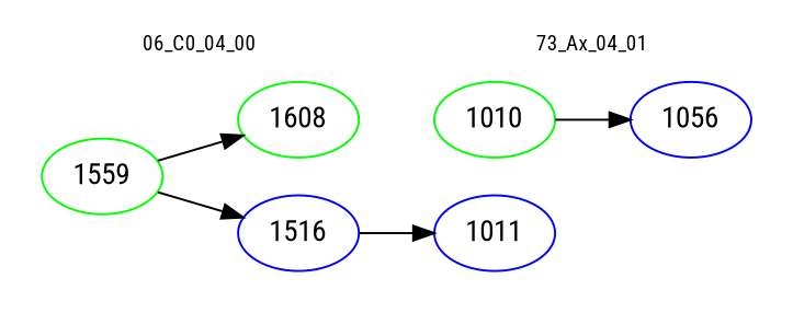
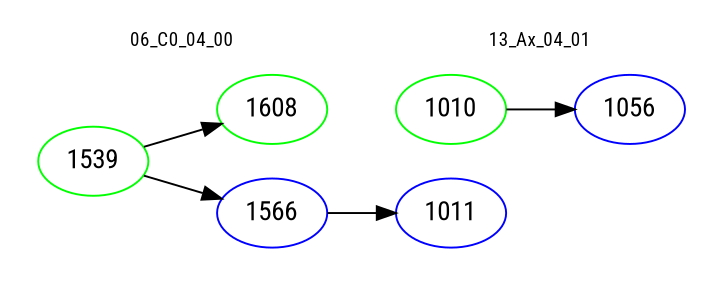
  digraph {
    fontname="Roboto Condensed"
    rankdir=LR
    node [color=green fontname="Roboto Condensed"]
    edge [color=black fontname="Roboto Condensed"]
    n1 [label=1010]
    n2 [color=blue label=1011]
    n3 [color=blue label=1056]
-   n4 [label=1559]
-   n5 [color=blue label=1516]
+   n4 [label=1539]
+   n5 [color=blue label=1566]
    n6 [label=1608]
    subgraph cluster_1 {
      color=white
      fontsize=10
-     label="73_Ax_04_01"
+     label="13_Ax_04_01"
      n1
      n2
      n3
    }
    subgraph cluster_2 {
      color=white
      fontsize=10
      label="06_C0_04_00"
      n4
      n5
      n6
    }
    n1 -> n3
    n4 -> n5
    n4 -> n6
    n5 -> n2
  }
